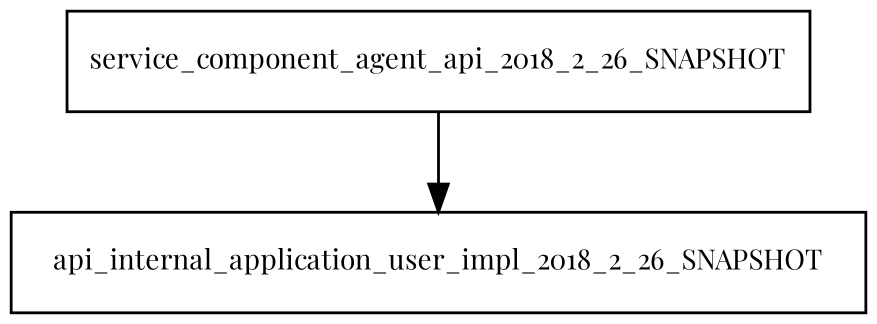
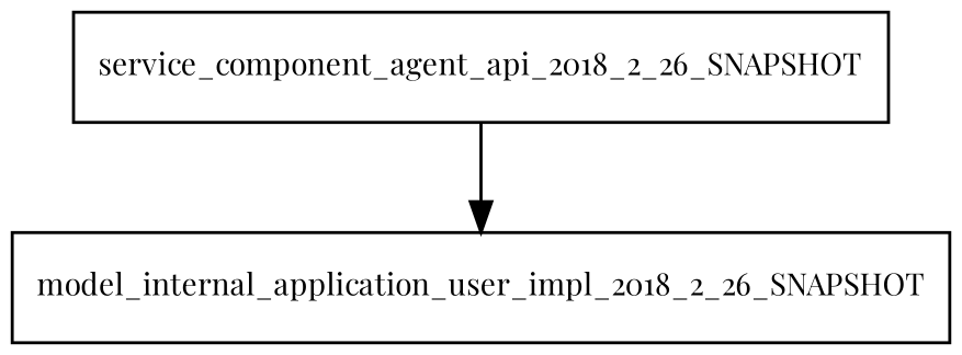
  digraph {
    fontname="Playfair Display"
    node [fontsize=10.0 shape=box fontname="Playfair Display"]
    service_component_agent_api_2018_2_26_SNAPSHOT
-   model_internal_application_user_impl_2018_2_26_SNAPSHOT [label=api_internal_application_user_impl_2018_2_26_SNAPSHOT]
+   model_internal_application_user_impl_2018_2_26_SNAPSHOT
    service_component_agent_api_2018_2_26_SNAPSHOT -> model_internal_application_user_impl_2018_2_26_SNAPSHOT [fontname="Playfair Display"]
  }
